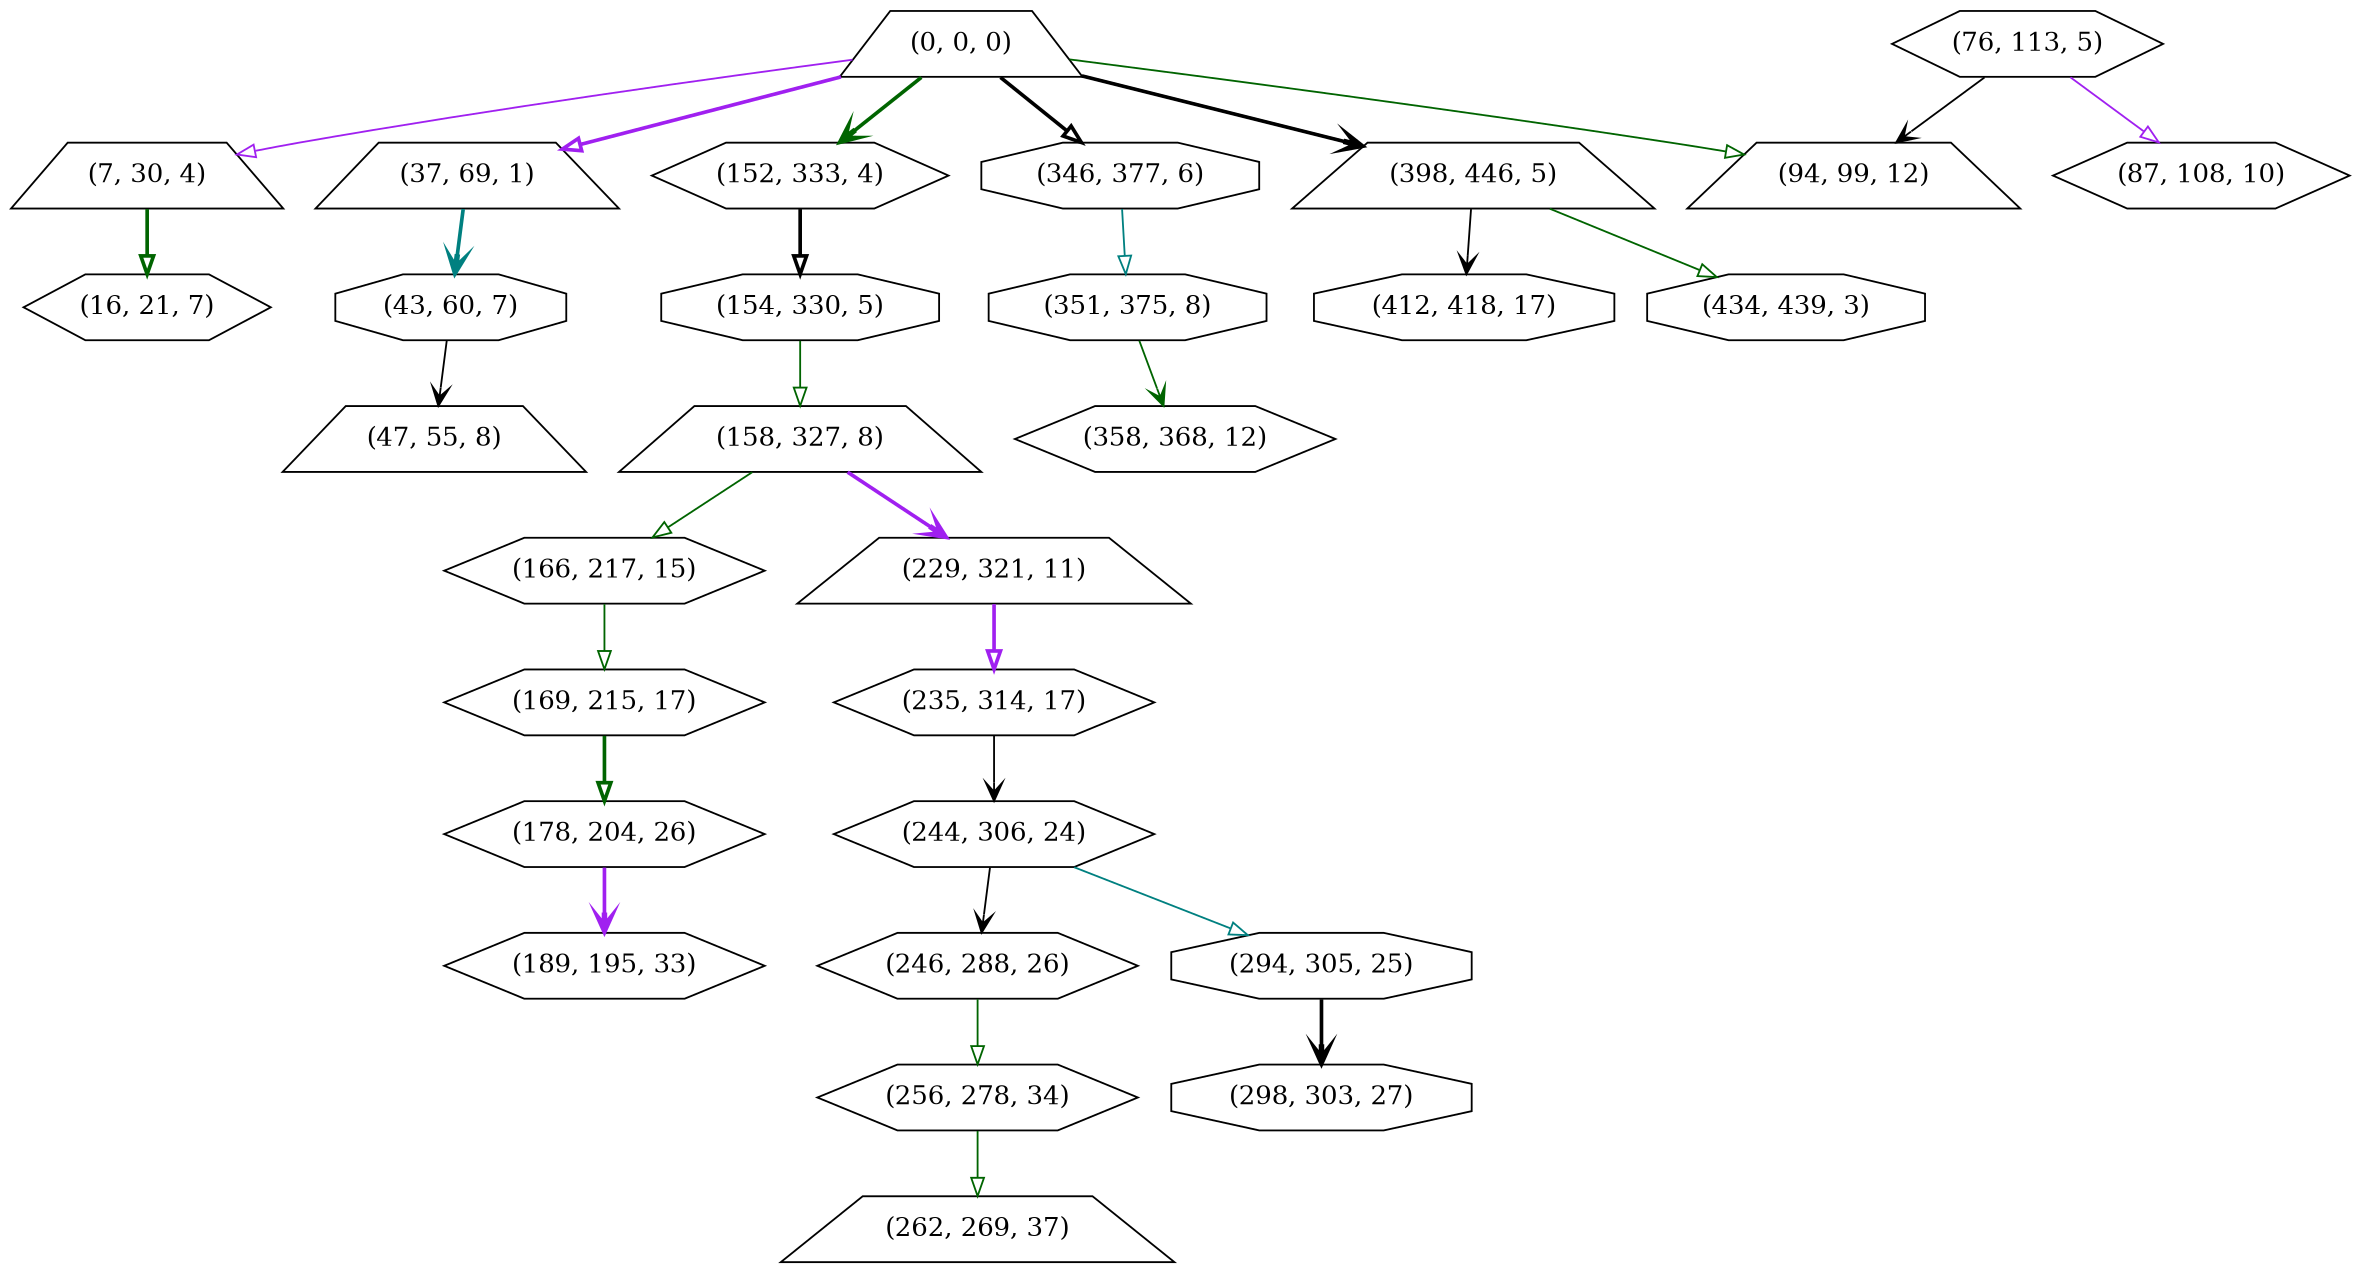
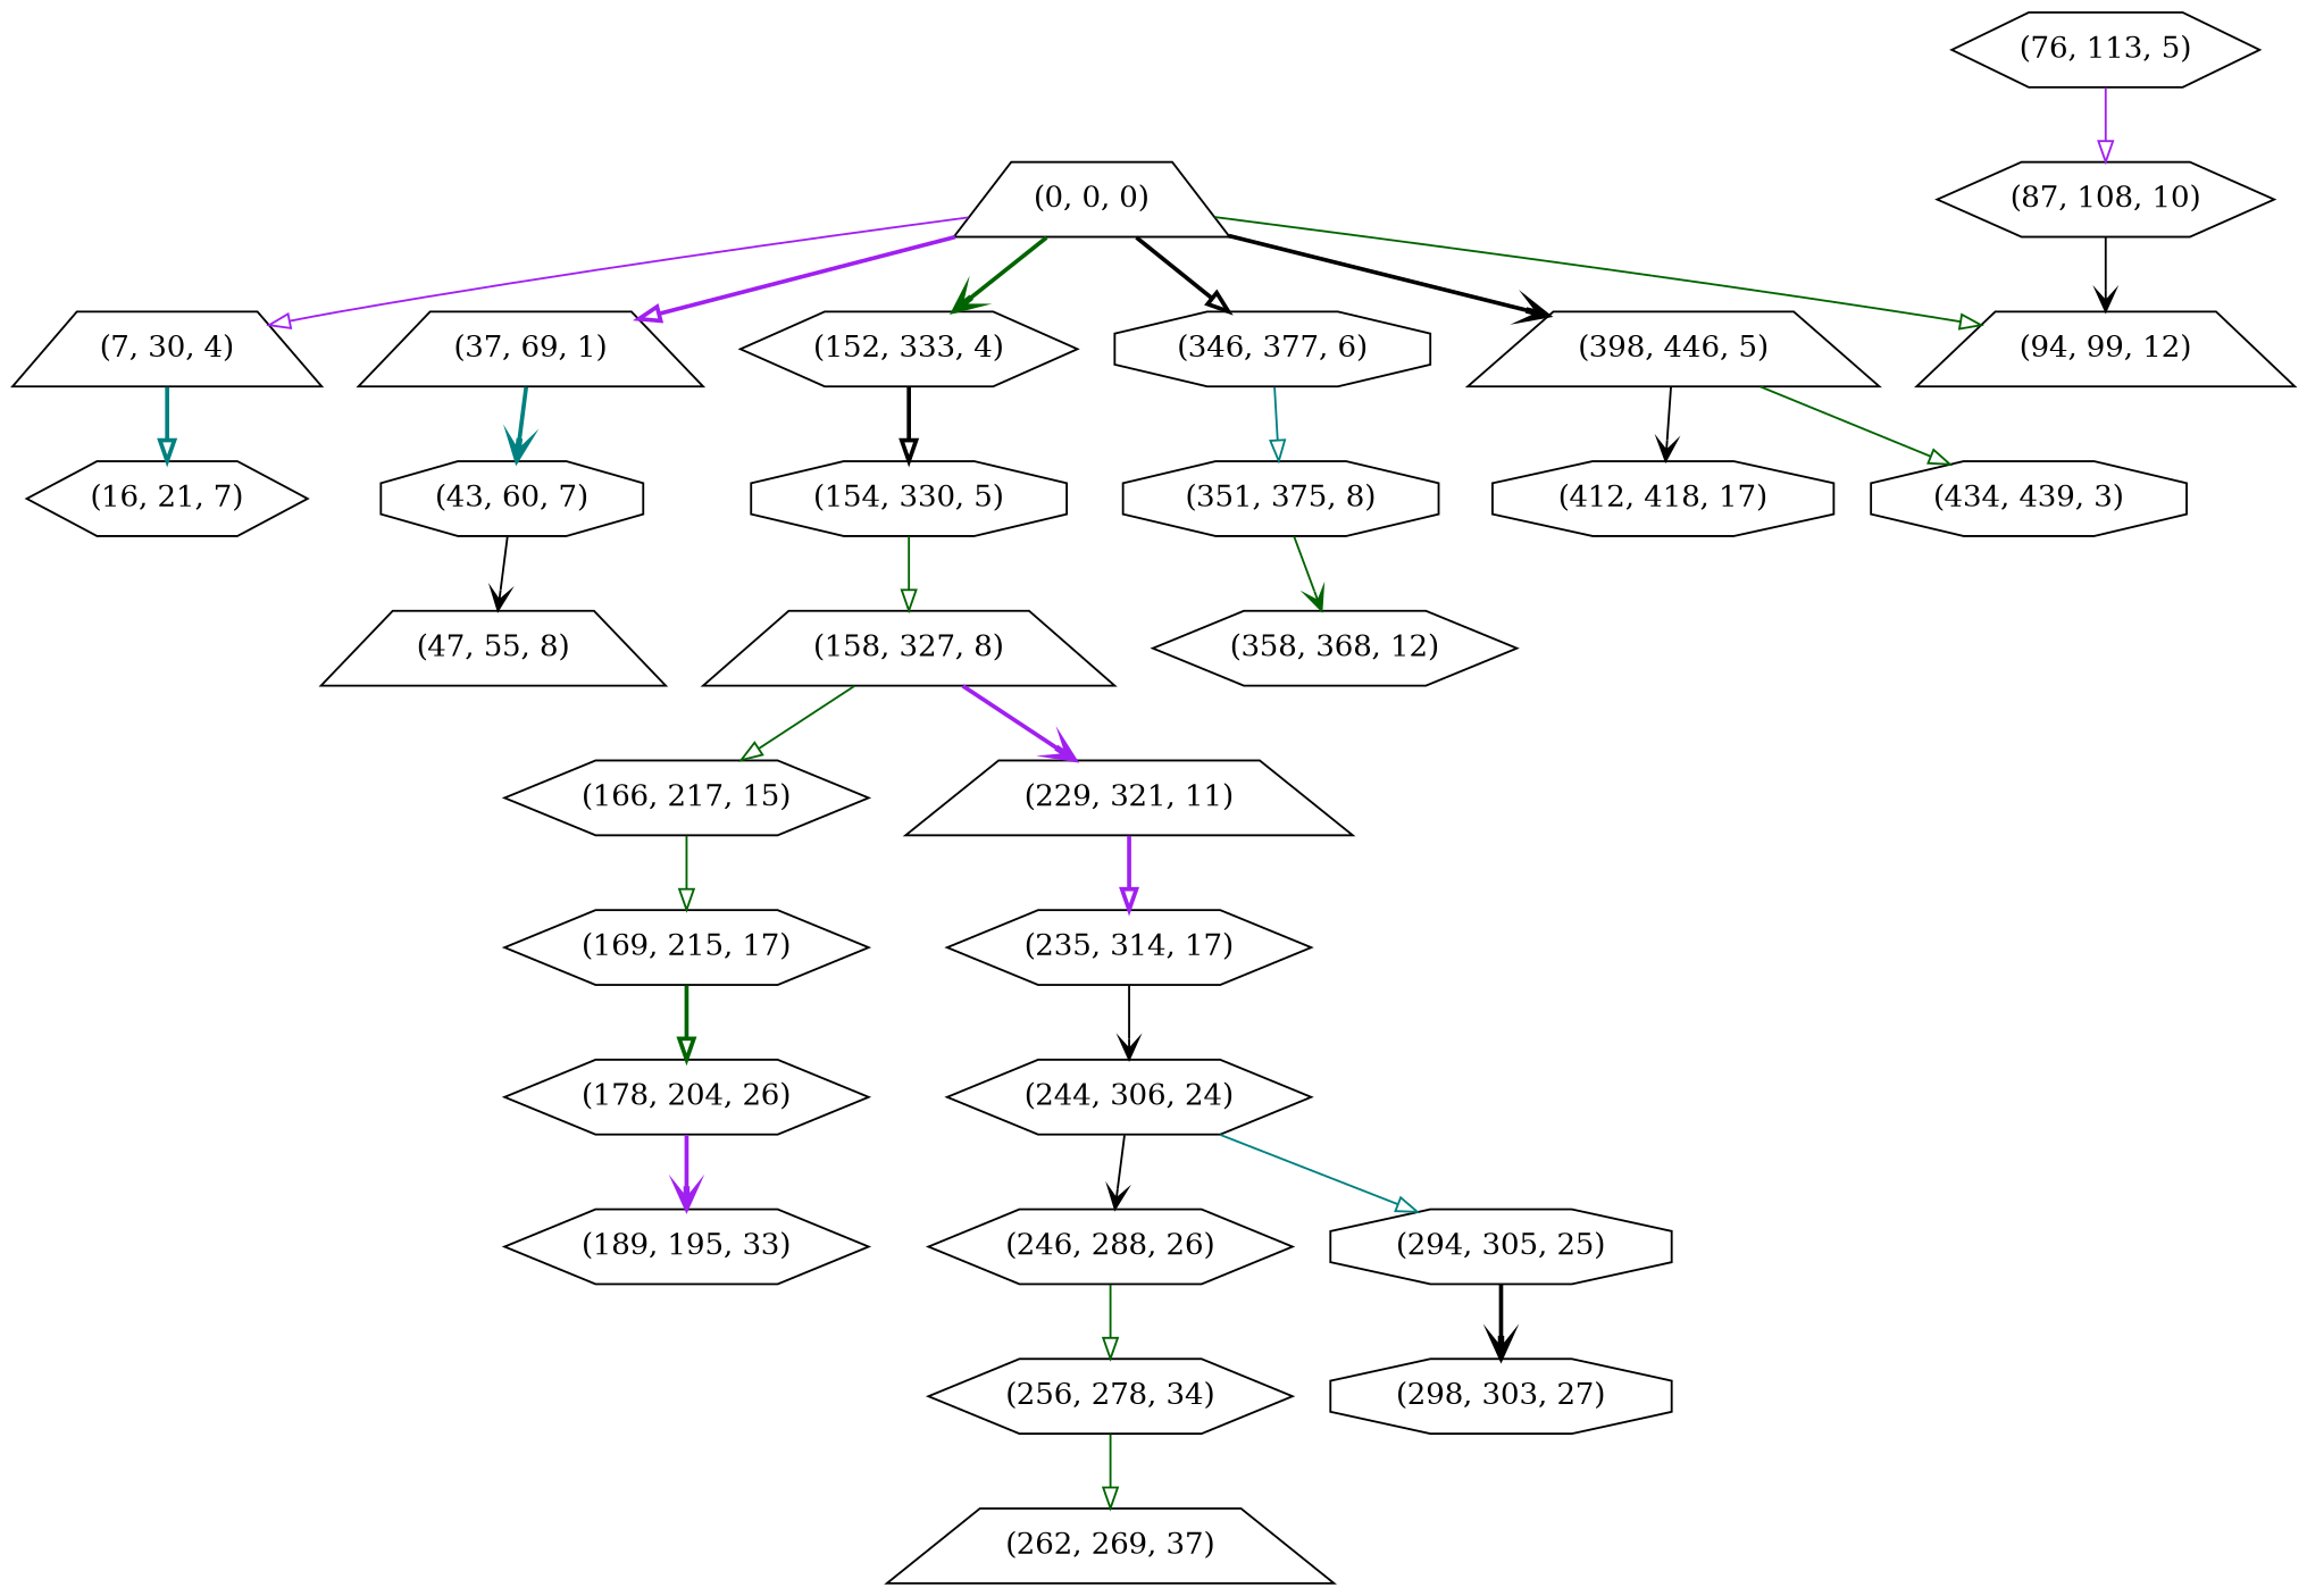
  digraph {
    node [shape=hexagon]
    edge [arrowhead=onormal color=darkgreen style=solid]
    "(0, 0, 0)" [shape=trapezium]
    "(7, 30, 4)" [shape=trapezium]
    "(37, 69, 1)" [shape=trapezium]
    "(152, 333, 4)"
    "(346, 377, 6)" [shape=octagon]
    "(398, 446, 5)" [shape=trapezium]
    "(94, 99, 12)" [shape=trapezium]
    "(16, 21, 7)"
    "(43, 60, 7)" [shape=octagon]
    "(76, 113, 5)"
    "(87, 108, 10)"
    "(154, 330, 5)" [shape=octagon]
    "(351, 375, 8)" [shape=octagon]
    "(412, 418, 17)" [shape=octagon]
    n15 [label="(434, 439, 3)" shape=octagon]
    "(47, 55, 8)" [shape=trapezium]
    "(158, 327, 8)" [shape=trapezium]
    "(166, 217, 15)"
    "(229, 321, 11)" [shape=trapezium]
    "(169, 215, 17)"
    "(235, 314, 17)"
    "(178, 204, 26)"
    "(189, 195, 33)"
    "(244, 306, 24)"
    "(246, 288, 26)"
    "(294, 305, 25)" [shape=octagon]
    "(256, 278, 34)"
    "(298, 303, 27)" [shape=octagon]
    "(262, 269, 37)" [shape=trapezium]
    "(358, 368, 12)"
    "(0, 0, 0)" -> "(7, 30, 4)" [color=purple]
    "(0, 0, 0)" -> "(37, 69, 1)" [color=purple style=bold]
    "(0, 0, 0)" -> "(152, 333, 4)" [arrowhead=vee style=bold]
    "(0, 0, 0)" -> "(346, 377, 6)" [color=black style=bold]
    "(0, 0, 0)" -> "(398, 446, 5)" [arrowhead=vee color=black style=bold]
    "(0, 0, 0)" -> "(94, 99, 12)"
-   "(7, 30, 4)" -> "(16, 21, 7)" [style=bold]
+   "(7, 30, 4)" -> "(16, 21, 7)" [color=teal style=bold]
    "(37, 69, 1)" -> "(43, 60, 7)" [arrowhead=vee color=teal style=bold]
    "(152, 333, 4)" -> "(154, 330, 5)" [color=black style=bold]
    "(346, 377, 6)" -> "(351, 375, 8)" [color=teal]
    "(398, 446, 5)" -> "(412, 418, 17)" [arrowhead=vee color=black]
    "(398, 446, 5)" -> n15
    "(43, 60, 7)" -> "(47, 55, 8)" [arrowhead=vee color=black]
    "(76, 113, 5)" -> "(87, 108, 10)" [color=purple]
-   "(76, 113, 5)" -> "(94, 99, 12)" [arrowhead=vee color=black]
+   "(87, 108, 10)" -> "(94, 99, 12)" [arrowhead=vee color=black]
    "(154, 330, 5)" -> "(158, 327, 8)"
    "(351, 375, 8)" -> "(358, 368, 12)" [arrowhead=vee]
    "(158, 327, 8)" -> "(166, 217, 15)"
    "(158, 327, 8)" -> "(229, 321, 11)" [arrowhead=vee color=purple style=bold]
    "(166, 217, 15)" -> "(169, 215, 17)"
    "(229, 321, 11)" -> "(235, 314, 17)" [color=purple style=bold]
    "(169, 215, 17)" -> "(178, 204, 26)" [style=bold]
    "(235, 314, 17)" -> "(244, 306, 24)" [arrowhead=vee color=black]
    "(178, 204, 26)" -> "(189, 195, 33)" [arrowhead=vee color=purple style=bold]
    "(244, 306, 24)" -> "(246, 288, 26)" [arrowhead=vee color=black]
    "(244, 306, 24)" -> "(294, 305, 25)" [color=teal]
    "(246, 288, 26)" -> "(256, 278, 34)"
    "(294, 305, 25)" -> "(298, 303, 27)" [arrowhead=vee color=black style=bold]
    "(256, 278, 34)" -> "(262, 269, 37)"
  }
